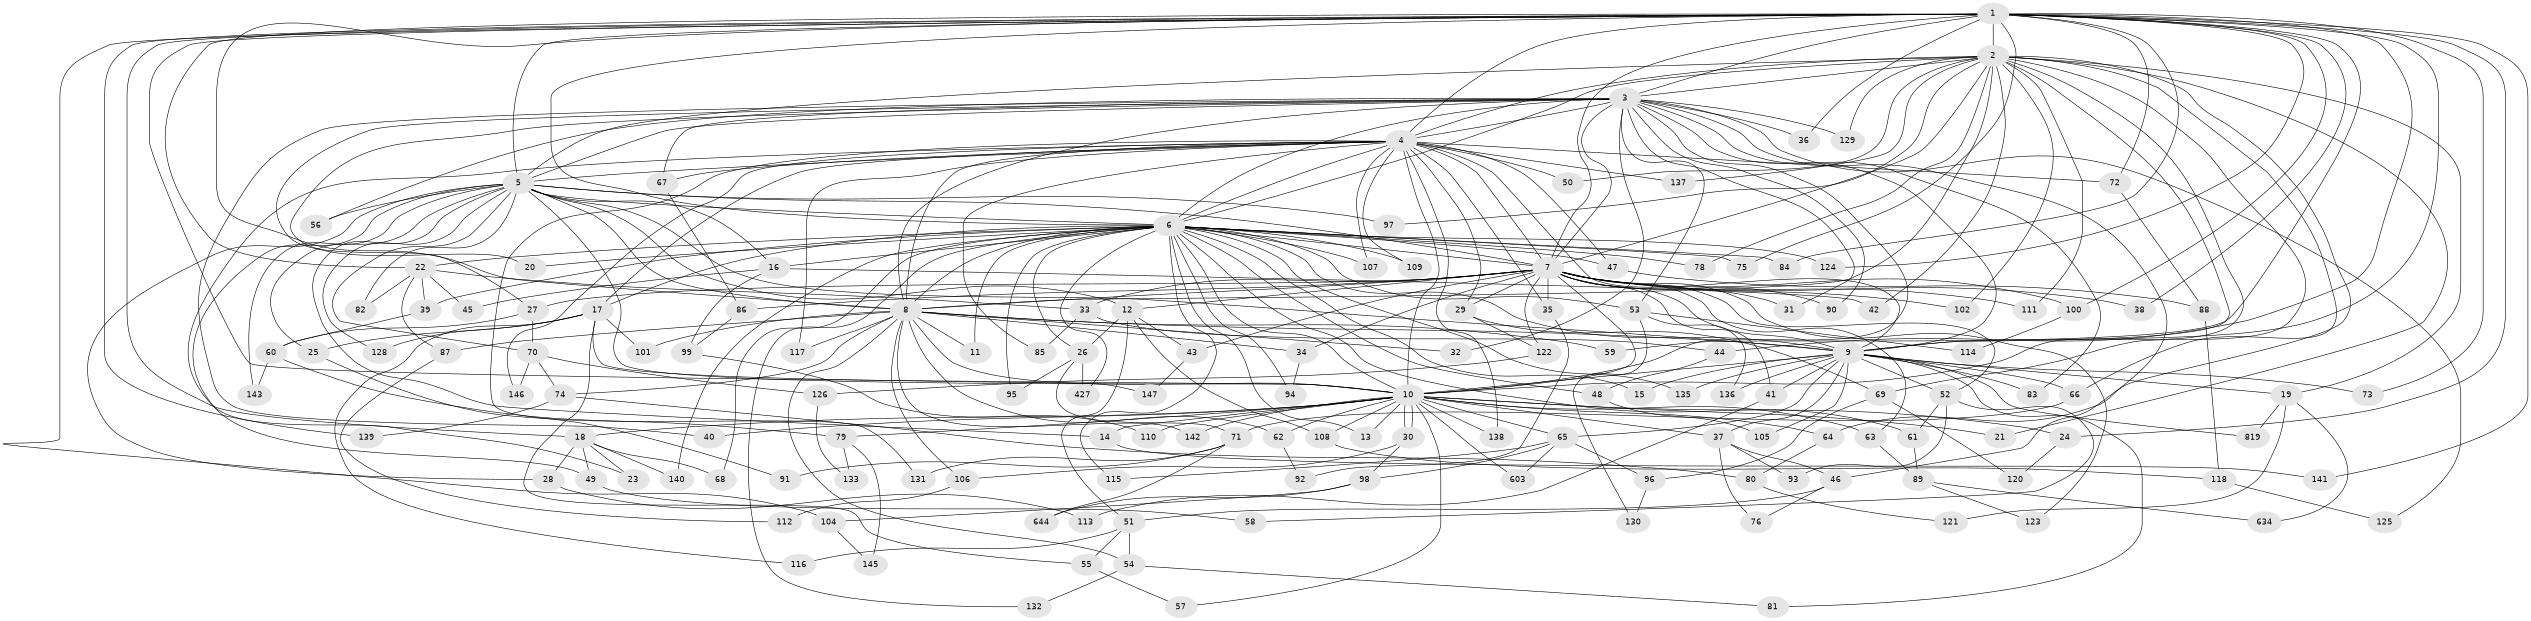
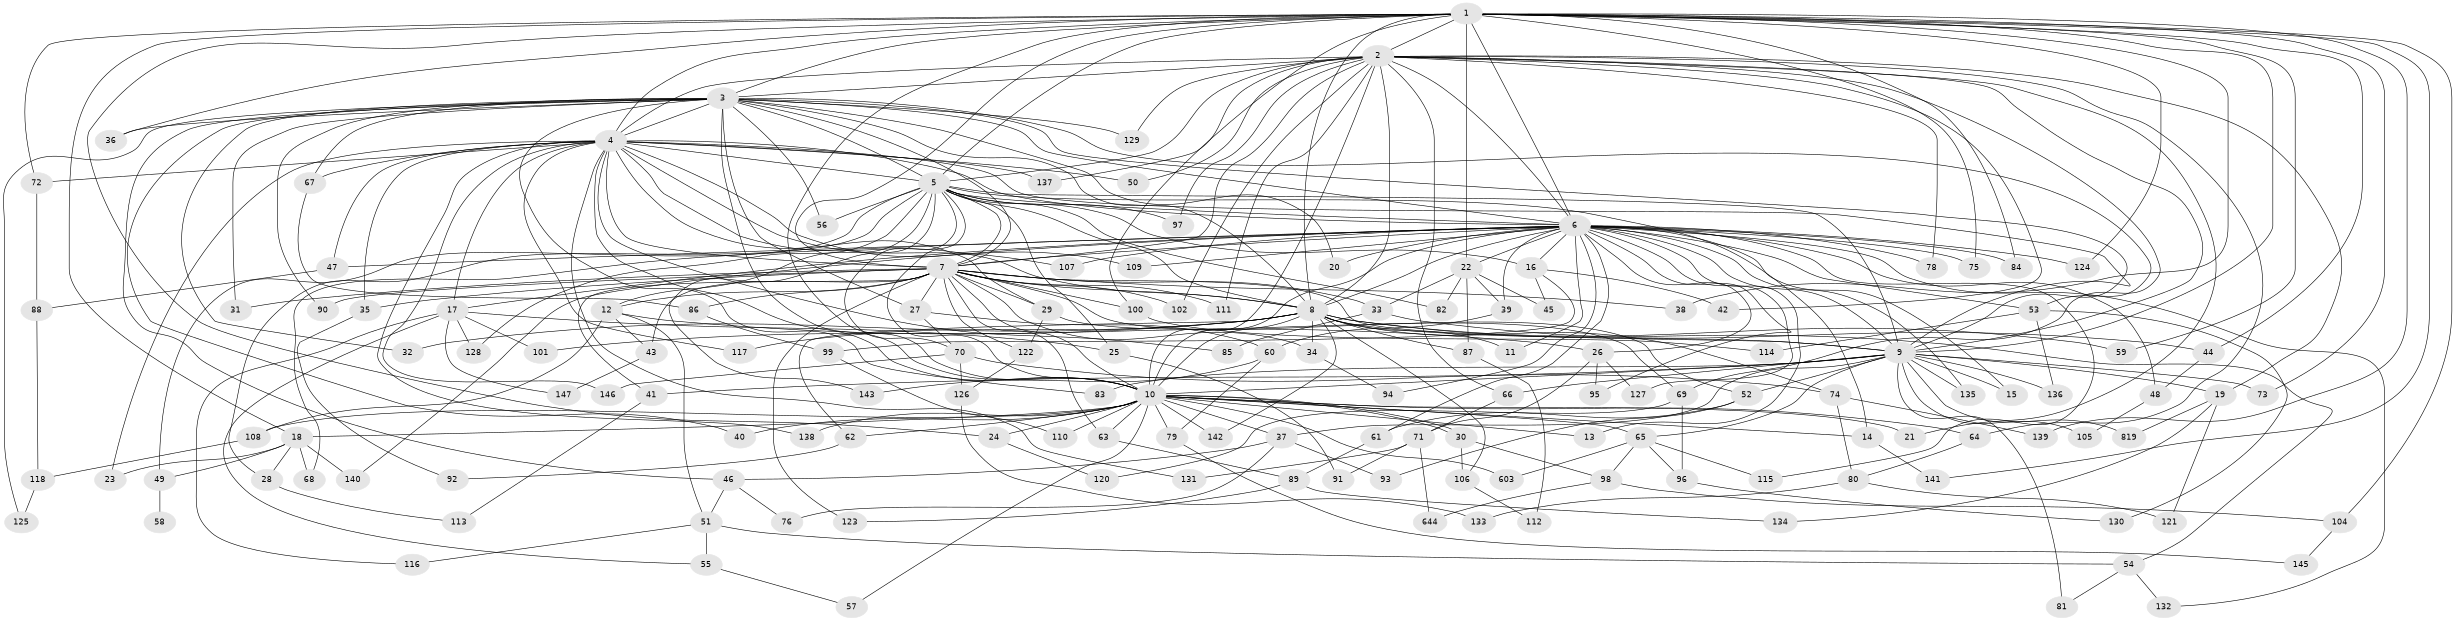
  graph {
    fontname="DejaVu Sans"
    node [color=gray90 fontname="DejaVu Sans" style=filled]
    edge [fontname="DejaVu Sans"]
    1
    2
    3
    4
    5
    6
    7
    8
    9
    10
    18
    22
    24
    36
    38
    44
    59
    72
    73
    75
    84
    100
    104
    124
    139
    141
    19
    21
    42
    50
    64
    66
    69
    78
    97
    102
    111
    129
    137
    20
    27
    31
    32
    40
    46
    53
    56
    67
    83
    90
    125
    17
    23
    29
    35
    47
    85
    107
    109
    117
    131
    138
    146
    12
    14
    16
    25
    28
    49
    70
    82
    128
    143
    11
    13
    15
    26
    39
    48
    61
    68
    94
    95
    115
-   127 [label=427]
+   127
    132
    135
    140
    33
    34
    41
    43
    52
    63
    86
    122
    123
    54
    62
    74
    87
    101
    106
    142
    37
    65
    81
    105
    n109 [label=819]
    136
    30
    57
    79
    n114 [label=603]
    108
    110
    45
    120
    88
    114
    145
    121
-   134 [label=634]
+   134
    80
    71
    96
    60
    51
    76
    130
    55
    116
    147
    92
    99
    91
    113
    58
    126
    89
    93
    112
    98
    118
    n145 [label=644]
    133
    1 -- 2
    1 -- 3
    1 -- 4
    1 -- 5
    1 -- 6
    1 -- 7
    1 -- 8
    1 -- 9
    1 -- 10
    1 -- 18
    1 -- 22
    1 -- 24
    1 -- 36
    1 -- 38
    1 -- 44
    1 -- 59
    1 -- 72
    1 -- 73
    1 -- 75
    1 -- 84
    1 -- 100
    1 -- 104
    1 -- 124
    1 -- 139
    1 -- 141
    2 -- 3
    2 -- 4
    2 -- 5
    2 -- 6
    2 -- 7
    2 -- 8
    2 -- 9
    2 -- 10
    2 -- 19
    2 -- 21
    2 -- 42
    2 -- 50
    2 -- 64
    2 -- 66
    2 -- 69
    2 -- 78
    2 -- 97
    2 -- 102
    2 -- 111
    2 -- 129
    2 -- 137
    3 -- 4
    3 -- 5
    3 -- 6
    3 -- 7
    3 -- 8
    3 -- 9
    3 -- 10
    3 -- 36
    3 -- 129
    3 -- 20
    3 -- 27
    3 -- 31
    3 -- 32
    3 -- 40
    3 -- 46
    3 -- 53
    3 -- 56
    3 -- 67
    3 -- 83
    3 -- 90
    3 -- 125
    4 -- 5
    4 -- 6
    4 -- 7
    4 -- 8
    4 -- 9
    4 -- 10
    4 -- 72
    4 -- 50
    4 -- 137
    4 -- 67
    4 -- 17
    4 -- 23
    4 -- 29
    4 -- 35
    4 -- 47
    4 -- 85
    4 -- 107
    4 -- 109
    4 -- 117
    4 -- 131
    4 -- 138
    4 -- 146
    5 -- 6
    5 -- 7
    5 -- 8
    5 -- 9
    5 -- 10
    5 -- 97
    5 -- 56
    5 -- 12
    5 -- 14
    5 -- 16
    5 -- 25
    5 -- 28
    5 -- 49
    5 -- 70
    5 -- 82
    5 -- 128
    5 -- 143
    6 -- 7
    6 -- 8
    6 -- 9
    6 -- 10
    6 -- 22
    6 -- 75
    6 -- 84
    6 -- 124
    6 -- 78
    6 -- 20
    6 -- 53
    6 -- 17
    6 -- 47
    6 -- 107
    6 -- 109
    6 -- 16
    6 -- 11
    6 -- 13
    6 -- 15
    6 -- 26
    6 -- 39
    6 -- 48
    6 -- 61
    6 -- 68
    6 -- 94
    6 -- 95
    6 -- 115
    6 -- 127
    6 -- 132
    6 -- 135
    6 -- 140
    7 -- 8
    7 -- 9
    7 -- 10
    7 -- 38
    7 -- 100
    7 -- 102
    7 -- 111
    7 -- 27
    7 -- 31
    7 -- 90
    7 -- 29
    7 -- 35
    7 -- 12
    7 -- 33
    7 -- 34
    7 -- 41
    7 -- 43
    7 -- 52
    7 -- 63
    7 -- 86
    7 -- 122
    7 -- 123
    8 -- 9
    8 -- 10
    8 -- 59
    8 -- 32
    8 -- 117
    8 -- 11
    8 -- 34
    8 -- 54
    8 -- 62
    8 -- 74
    8 -- 87
    8 -- 101
    8 -- 106
    8 -- 142
    9 -- 10
    9 -- 73
    9 -- 19
    9 -- 66
    9 -- 83
    9 -- 15
    9 -- 135
    9 -- 41
    9 -- 52
    9 -- 37
    9 -- 65
    9 -- 81
    9 -- 105
    9 -- n109
    9 -- 136
    10 -- 18
    10 -- 24
    10 -- 21
    10 -- 64
    10 -- 40
    10 -- 138
    10 -- 14
    10 -- 13
    10 -- 63
    10 -- 62
    10 -- 142
    10 -- 37
    10 -- 65
    10 -- 30
    10 -- 30
    10 -- 57
    10 -- 79
    10 -- n114
    10 -- 108
    10 -- 110
    18 -- 23
    18 -- 28
    18 -- 49
    18 -- 68
    18 -- 140
    22 -- 82
    22 -- 39
    22 -- 33
    22 -- 87
    22 -- 45
    24 -- 120
    44 -- 48
    72 -- 88
    100 -- 114
    104 -- 145
    19 -- n109
    19 -- 121
    19 -- 134
    64 -- 80
    66 -- 71
    69 -- 120
    69 -- 96
    27 -- 70
    27 -- 60
    46 -- 51
    46 -- 76
    53 -- 136
    53 -- 114
    53 -- 130
    67 -- 86
    17 -- 25
    17 -- 128
    17 -- 101
    17 -- 55
    17 -- 116
    17 -- 147
    29 -- 69
    29 -- 122
    35 -- 92
    47 -- 88
    12 -- 26
    12 -- 43
    12 -- 108
    12 -- 51
    14 -- 141
    16 -- 42
    16 -- 45
    16 -- 99
    25 -- 91
    28 -- 113
    49 -- 58
    70 -- 146
    70 -- 74
    70 -- 126
    26 -- 95
    26 -- 127
    26 -- 71
    39 -- 60
    48 -- 105
    61 -- 89
    33 -- 44
    33 -- 85
    34 -- 94
    41 -- 113
    43 -- 147
    52 -- 61
-   52 -- 58
    52 -- 93
    63 -- 89
    86 -- 99
    122 -- 126
    54 -- 132
    54 -- 81
    62 -- 92
    74 -- 139
    74 -- 80
    87 -- 112
    106 -- 112
    37 -- 46
    37 -- 76
    37 -- 93
    65 -- 115
    65 -- n114
    65 -- 96
    65 -- 98
    30 -- 106
    30 -- 98
    79 -- 145
    108 -- 118
    88 -- 118
    80 -- 121
-   79 -- 133
+   80 -- 133
    71 -- 131
    71 -- 91
    71 -- n145
    96 -- 130
    60 -- 143
    60 -- 79
    51 -- 54
    51 -- 55
    51 -- 116
    55 -- 57
    99 -- 110
    126 -- 133
    89 -- 123
    89 -- 134
    98 -- 104
    98 -- n145
    118 -- 125
  }
